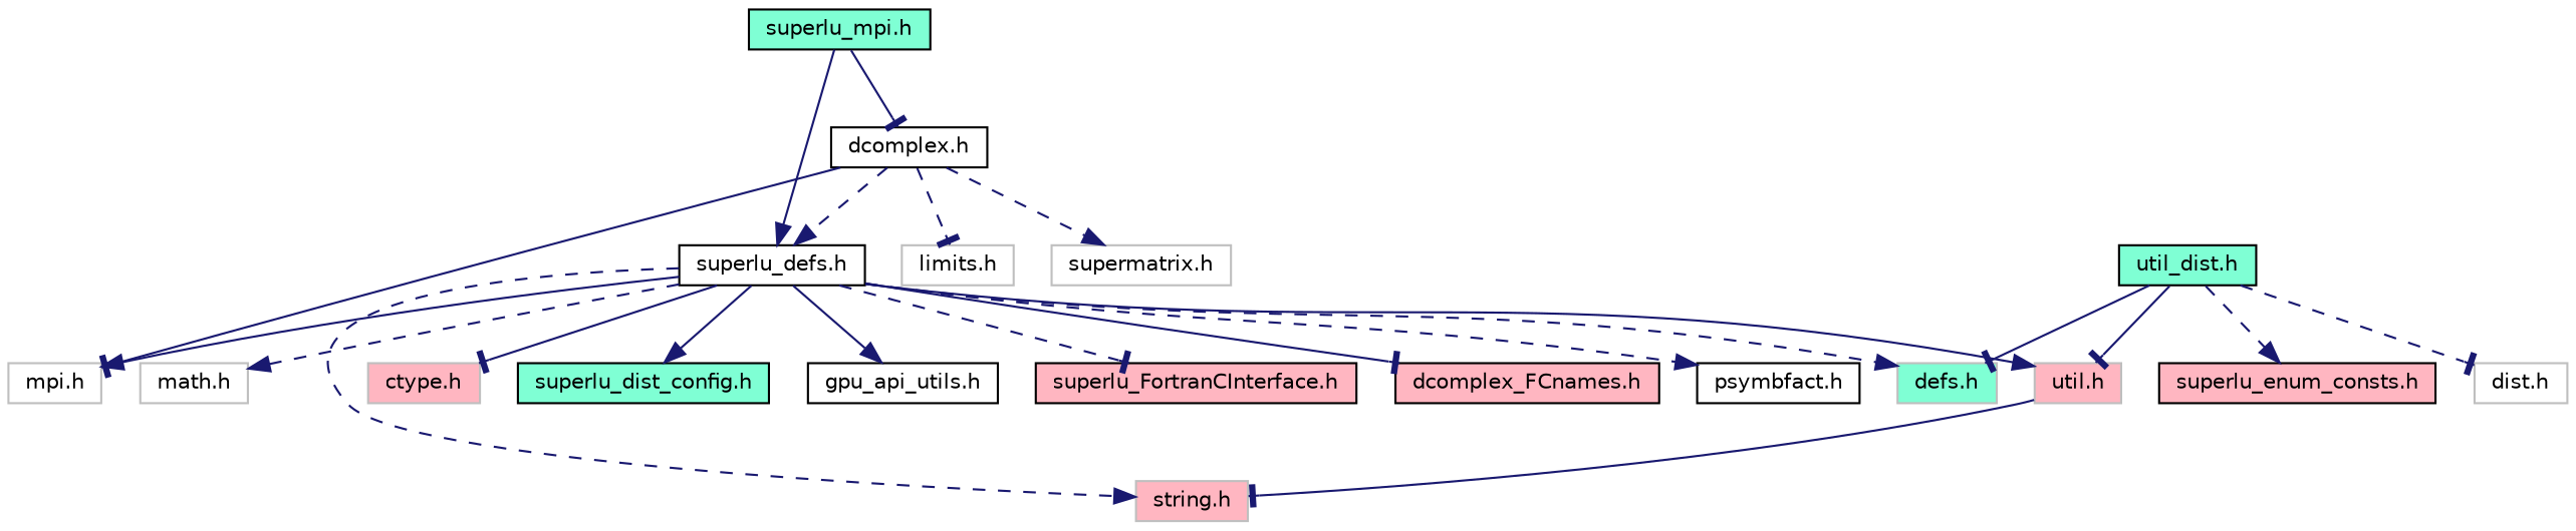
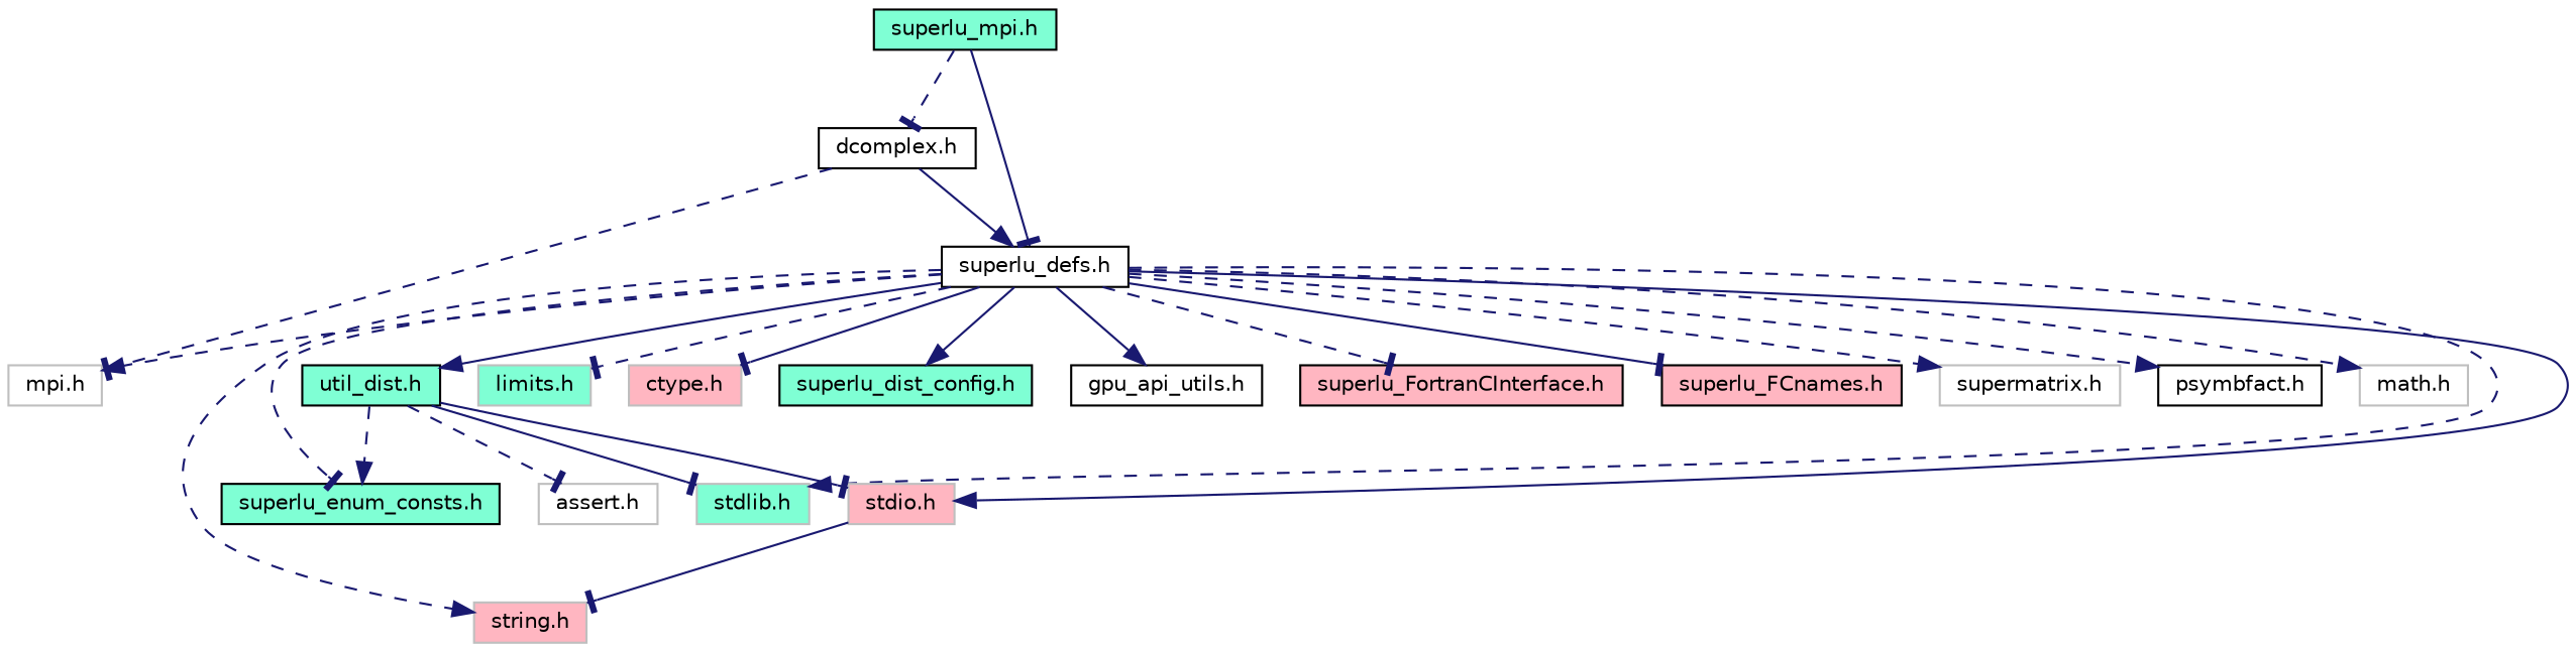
  digraph {
    node [color=black fillcolor=white fontname=Helvetica fontsize=10 shape=record style=filled]
    edge [arrowhead=normal color=midnightblue fontname=Helvetica fontsize=10 labelfontname=Helvetica labelfontsize=10 style=solid]
    n1 [color=grey75 height=0.2 label="math.h" width=0.4]
    n2 [fillcolor=aquamarine height=0.2 label="superlu_mpi.h" width=0.4]
    n3 [height=0.2 label="superlu_defs.h" width=0.4]
    n4 [height=0.2 label="dcomplex.h" width=0.4]
    n5 [color=grey75 height=0.2 label="mpi.h" width=0.4]
-   n6 [color=grey75 fillcolor=aquamarine height=0.2 label="defs.h" width=0.4]
-   n7 [color=grey75 fillcolor=lightpink height=0.2 label="util.h" width=0.4]
-   n8 [color=grey75 height=0.2 label="limits.h" width=0.4]
+   n6 [color=grey75 fillcolor=aquamarine height=0.2 label="stdlib.h" width=0.4]
+   n7 [color=grey75 fillcolor=lightpink height=0.2 label="stdio.h" width=0.4]
+   n8 [color=grey75 fillcolor=aquamarine height=0.2 label="limits.h" width=0.4]
    n9 [color=grey75 fillcolor=lightpink height=0.2 label="string.h" width=0.4]
    n10 [color=grey75 fillcolor=lightpink height=0.2 label="ctype.h" width=0.4]
    n11 [fillcolor=aquamarine height=0.2 label="superlu_dist_config.h" width=0.4]
    n12 [height=0.2 label="gpu_api_utils.h" width=0.4]
    n13 [fillcolor=lightpink height=0.2 label="superlu_FortranCInterface.h" width=0.4]
-   n14 [fillcolor=lightpink height=0.2 label="dcomplex_FCnames.h" width=0.4]
-   n15 [fillcolor=lightpink height=0.2 label="superlu_enum_consts.h" width=0.4]
+   n14 [fillcolor=lightpink height=0.2 label="superlu_FCnames.h" width=0.4]
+   n15 [fillcolor=aquamarine height=0.2 label="superlu_enum_consts.h" width=0.4]
    n16 [color=grey75 height=0.2 label="supermatrix.h" width=0.4]
    n17 [fillcolor=aquamarine height=0.2 label="util_dist.h" width=0.4]
    n18 [height=0.2 label="psymbfact.h" width=0.4]
-   n19 [color=grey75 height=0.2 label="dist.h" width=0.4]
-   n2 -> n3
-   n2 -> n4 [arrowhead=tee]
+   n19 [color=grey75 height=0.2 label="assert.h" width=0.4]
+   n2 -> n3 [arrowhead=tee]
+   n2 -> n4 [arrowhead=tee style=dashed]
    n3 -> n1 [style=dashed]
-   n3 -> n5
+   n3 -> n5 [style=dashed]
    n3 -> n6 [style=dashed]
    n3 -> n7
-   n4 -> n8 [arrowhead=tee style=dashed]
+   n3 -> n8 [arrowhead=tee style=dashed]
    n3 -> n9 [style=dashed]
    n3 -> n10 [arrowhead=tee]
    n3 -> n11
    n3 -> n12
    n3 -> n13 [arrowhead=tee style=dashed]
    n3 -> n14 [arrowhead=tee]
-   n4 -> n16 [style=dashed]
+   n3 -> n15 [arrowhead=tee style=dashed]
+   n3 -> n16 [style=dashed]
+   n3 -> n17
    n3 -> n18 [style=dashed]
-   n4 -> n3 [style=dashed]
-   n4 -> n5 [arrowhead=tee]
+   n4 -> n3
+   n4 -> n5 [arrowhead=tee style=dashed]
    n7 -> n9 [arrowhead=tee]
    n17 -> n6 [arrowhead=tee]
    n17 -> n7 [arrowhead=tee]
    n17 -> n15 [style=dashed]
    n17 -> n19 [arrowhead=tee style=dashed]
  }
